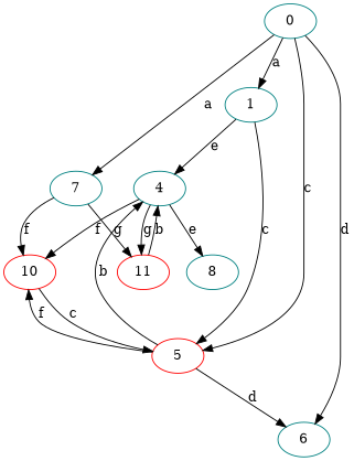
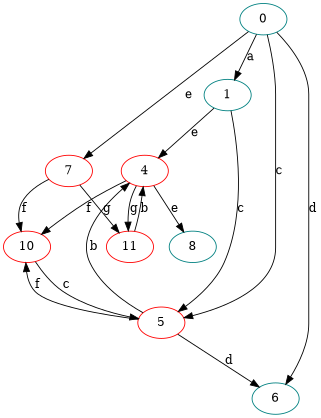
  strict digraph {
    node [color=teal]
    1
-   4
+   4 [color=red]
    5 [color=red]
    11 [color=red]
    8
    10 [color=red]
    6
    0
-   7
+   7 [color=red]
    1 -> 4 [label=e]
    1 -> 5 [label=c]
    4 -> 11 [label=g]
    4 -> 8 [label=e]
    4 -> 10 [label=f]
    5 -> 4 [label=b]
    5 -> 10 [label=f]
    5 -> 6 [label=d]
    11 -> 4 [label=b]
    10 -> 5 [label=c]
    0 -> 1 [label=a]
    0 -> 5 [label=c]
    0 -> 6 [label=d]
-   0 -> 7 [label=a]
+   0 -> 7 [label=e]
    7 -> 11 [label=g]
    7 -> 10 [label=f]
  }
